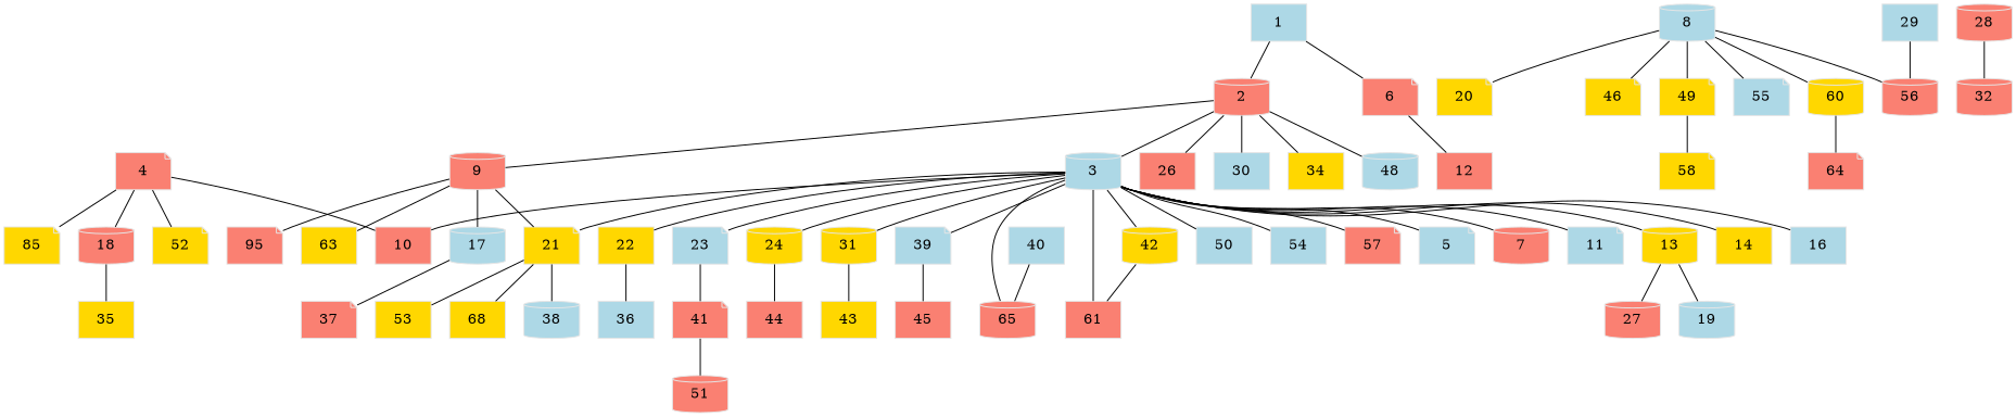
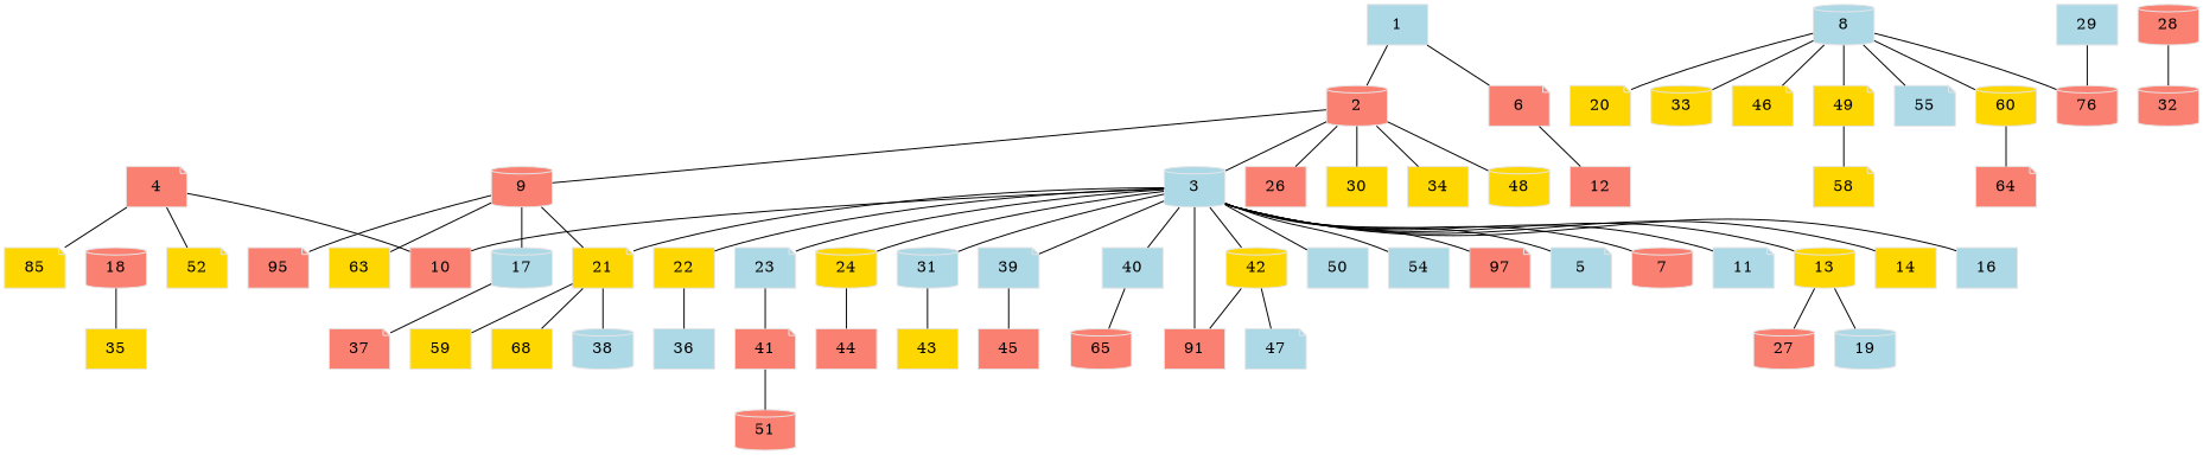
  graph {
    node [color=gray90 fillcolor=salmon shape=box style=filled]
    1 [fillcolor=lightblue]
    2 [shape=cylinder]
    6 [shape=note]
    3 [fillcolor=lightblue shape=cylinder]
    9 [shape=cylinder]
    26
-   30 [fillcolor=lightblue]
+   30 [fillcolor=gold]
    34 [fillcolor=gold]
-   48 [fillcolor=lightblue shape=cylinder]
+   48 [fillcolor=gold shape=cylinder]
    12
    5 [fillcolor=lightblue shape=note]
    7 [shape=cylinder]
    10
    11 [fillcolor=lightblue shape=note]
    13 [fillcolor=gold shape=cylinder]
    14 [fillcolor=gold]
    16 [fillcolor=lightblue]
    21 [fillcolor=gold shape=note]
    22 [fillcolor=gold]
    23 [fillcolor=lightblue shape=note]
    24 [fillcolor=gold shape=cylinder]
-   31 [fillcolor=gold shape=cylinder]
+   31 [fillcolor=lightblue shape=cylinder]
    39 [fillcolor=lightblue shape=note]
    40 [fillcolor=lightblue]
    42 [fillcolor=gold shape=cylinder]
    50 [fillcolor=lightblue]
    54 [fillcolor=lightblue]
-   57 [shape=note]
-   61
+   57 [shape=note label=97]
+   61 [label=91]
    17 [fillcolor=lightblue shape=cylinder]
    n31 [label=95 shape=note]
    63 [fillcolor=gold]
    4 [shape=note]
    n34 [fillcolor=gold label=85 shape=note]
    18 [shape=cylinder]
    52 [fillcolor=gold shape=note]
    8 [fillcolor=lightblue shape=cylinder]
    20 [fillcolor=gold shape=note]
+   33 [fillcolor=gold shape=cylinder]
    46 [fillcolor=gold shape=note]
    49 [fillcolor=gold shape=note]
    55 [fillcolor=lightblue shape=note]
-   56 [shape=cylinder]
+   56 [shape=cylinder label=76]
    60 [fillcolor=gold shape=cylinder]
    19 [fillcolor=lightblue shape=cylinder]
    27 [shape=cylinder]
    38 [fillcolor=lightblue shape=cylinder]
-   53 [fillcolor=gold]
+   53 [fillcolor=gold label=59]
    n49 [fillcolor=gold label=68]
    36 [fillcolor=lightblue]
    41 [shape=note]
    44
    43 [fillcolor=gold]
    45
    65 [shape=cylinder]
+   47 [fillcolor=lightblue shape=note]
    35 [fillcolor=gold]
    51 [shape=cylinder]
    28 [shape=cylinder]
    32 [shape=cylinder]
    58 [fillcolor=gold shape=note]
    64 [shape=note]
    37 [shape=note]
    29 [fillcolor=lightblue]
    1 -- 2
    1 -- 6
    2 -- 3
    2 -- 9
    2 -- 26
    2 -- 30
    2 -- 34
    2 -- 48
    6 -- 12
    3 -- 5
    3 -- 7
    3 -- 10
    3 -- 11
    3 -- 13
    3 -- 14
    3 -- 16
    3 -- 21
    3 -- 22
    3 -- 23
    3 -- 24
    3 -- 31
    3 -- 39
-   3 -- 65
+   3 -- 40
    3 -- 42
    3 -- 50
    3 -- 54
    3 -- 57
    3 -- 61
    9 -- 21
    9 -- 17
    9 -- n31
    9 -- 63
    13 -- 19
    13 -- 27
    21 -- 38
    21 -- 53
    21 -- n49
    22 -- 36
    23 -- 41
    24 -- 44
    31 -- 43
    39 -- 45
    40 -- 65
    42 -- 61
+   42 -- 47
    17 -- 37
    4 -- 10
    4 -- n34
-   4 -- 18
    4 -- 52
    18 -- 35
    8 -- 20
+   8 -- 33
    8 -- 46
    8 -- 49
    8 -- 55
    8 -- 56
    8 -- 60
    49 -- 58
    60 -- 64
    41 -- 51
    28 -- 32
    29 -- 56
  }
